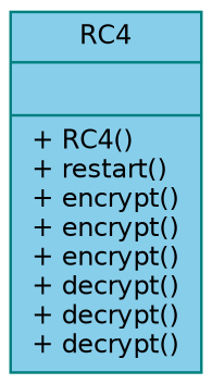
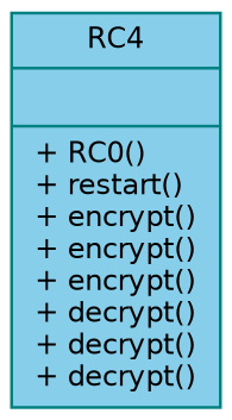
  digraph {
-   n1 [color=teal fillcolor=skyblue fontcolor=black fontname=Helvetica fontsize=10 height=0.2 label="{RC4\n||+ RC4()\l+ restart()\l+ encrypt()\l+ encrypt()\l+ encrypt()\l+ decrypt()\l+ decrypt()\l+ decrypt()\l}" shape=record style=filled width=0.4]
+   n1 [color=teal fillcolor=skyblue fontcolor=black fontname=Helvetica fontsize=10 height=0.2 label="{RC4\n||+ RC0()\l+ restart()\l+ encrypt()\l+ encrypt()\l+ encrypt()\l+ decrypt()\l+ decrypt()\l+ decrypt()\l}" shape=record style=filled width=0.4]
  }
